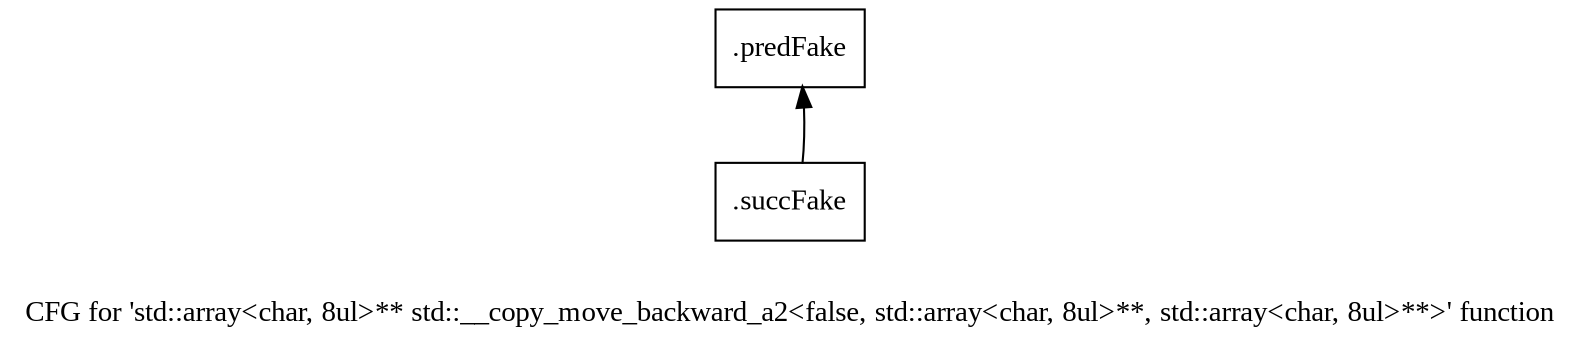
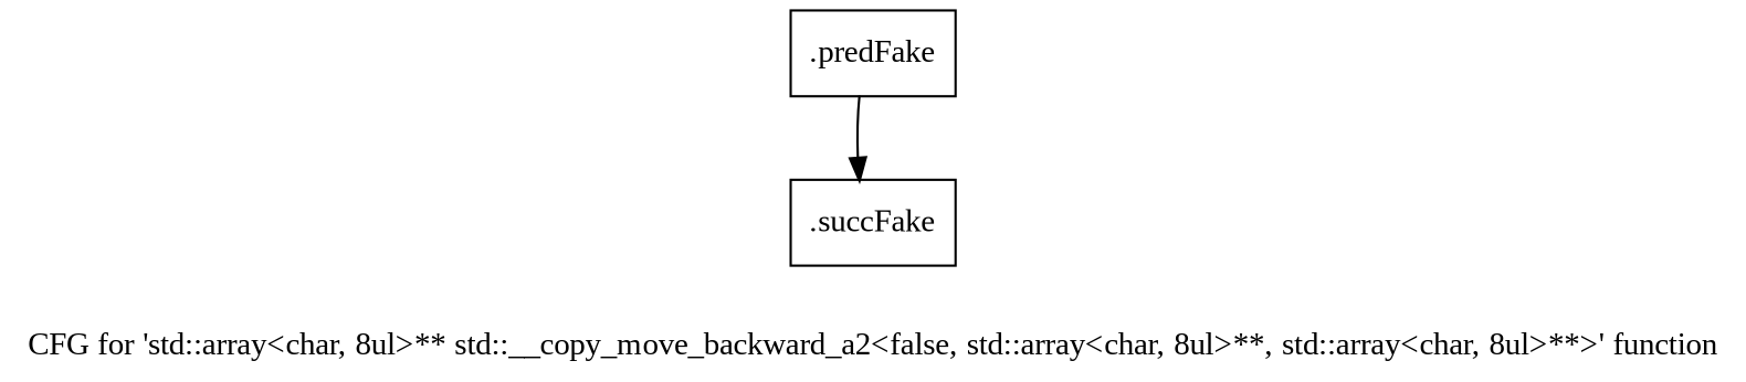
  digraph {
    label="CFG for 'std::array\<char, 8ul\>** std::__copy_move_backward_a2\<false, std::array\<char, 8ul\>**, std::array\<char, 8ul\>**\>' function"
    fontname="Liberation Serif"
    node [shape=record fontname="Liberation Serif"]
    n1 [label="{.predFake}"]
    n2 [filename="/mnt/xilinx/Vitis_HLS/2021.2/tps/lnx64/gcc-6.2.0/lib/gcc/x86_64-pc-linux-gnu/6.2.0/../../../../include/c++/6.2.0/bits/stl_algobase.h" label="{.succFake}" linenumber=597]
-   n2 -> n1 [execusionnum=0 filename="/mnt/xilinx/Vitis_HLS/2021.2/tps/lnx64/gcc-6.2.0/lib/gcc/x86_64-pc-linux-gnu/6.2.0/../../../../include/c++/6.2.0/bits/stl_algobase.h" fontname="Liberation Serif"]
+   n1 -> n2 [execusionnum=0 filename="/mnt/xilinx/Vitis_HLS/2021.2/tps/lnx64/gcc-6.2.0/lib/gcc/x86_64-pc-linux-gnu/6.2.0/../../../../include/c++/6.2.0/bits/stl_algobase.h" fontname="Liberation Serif"]
  }
